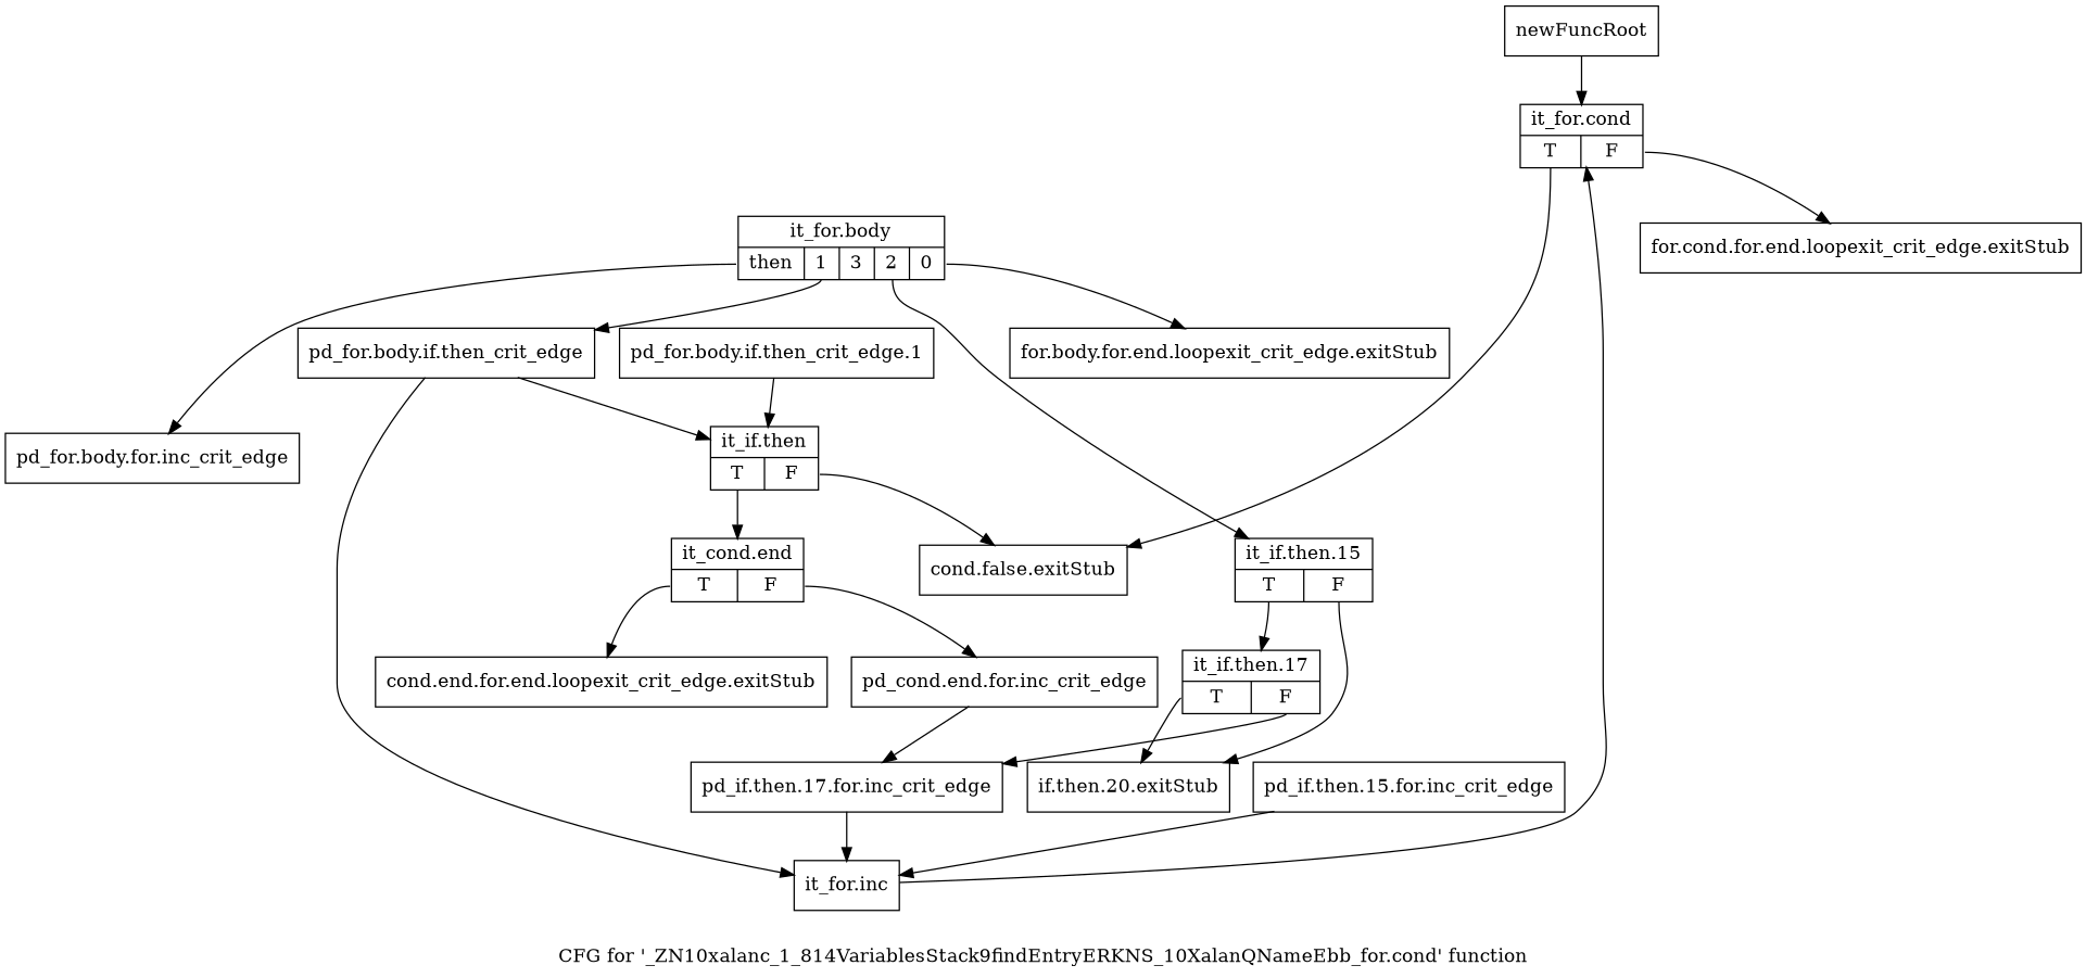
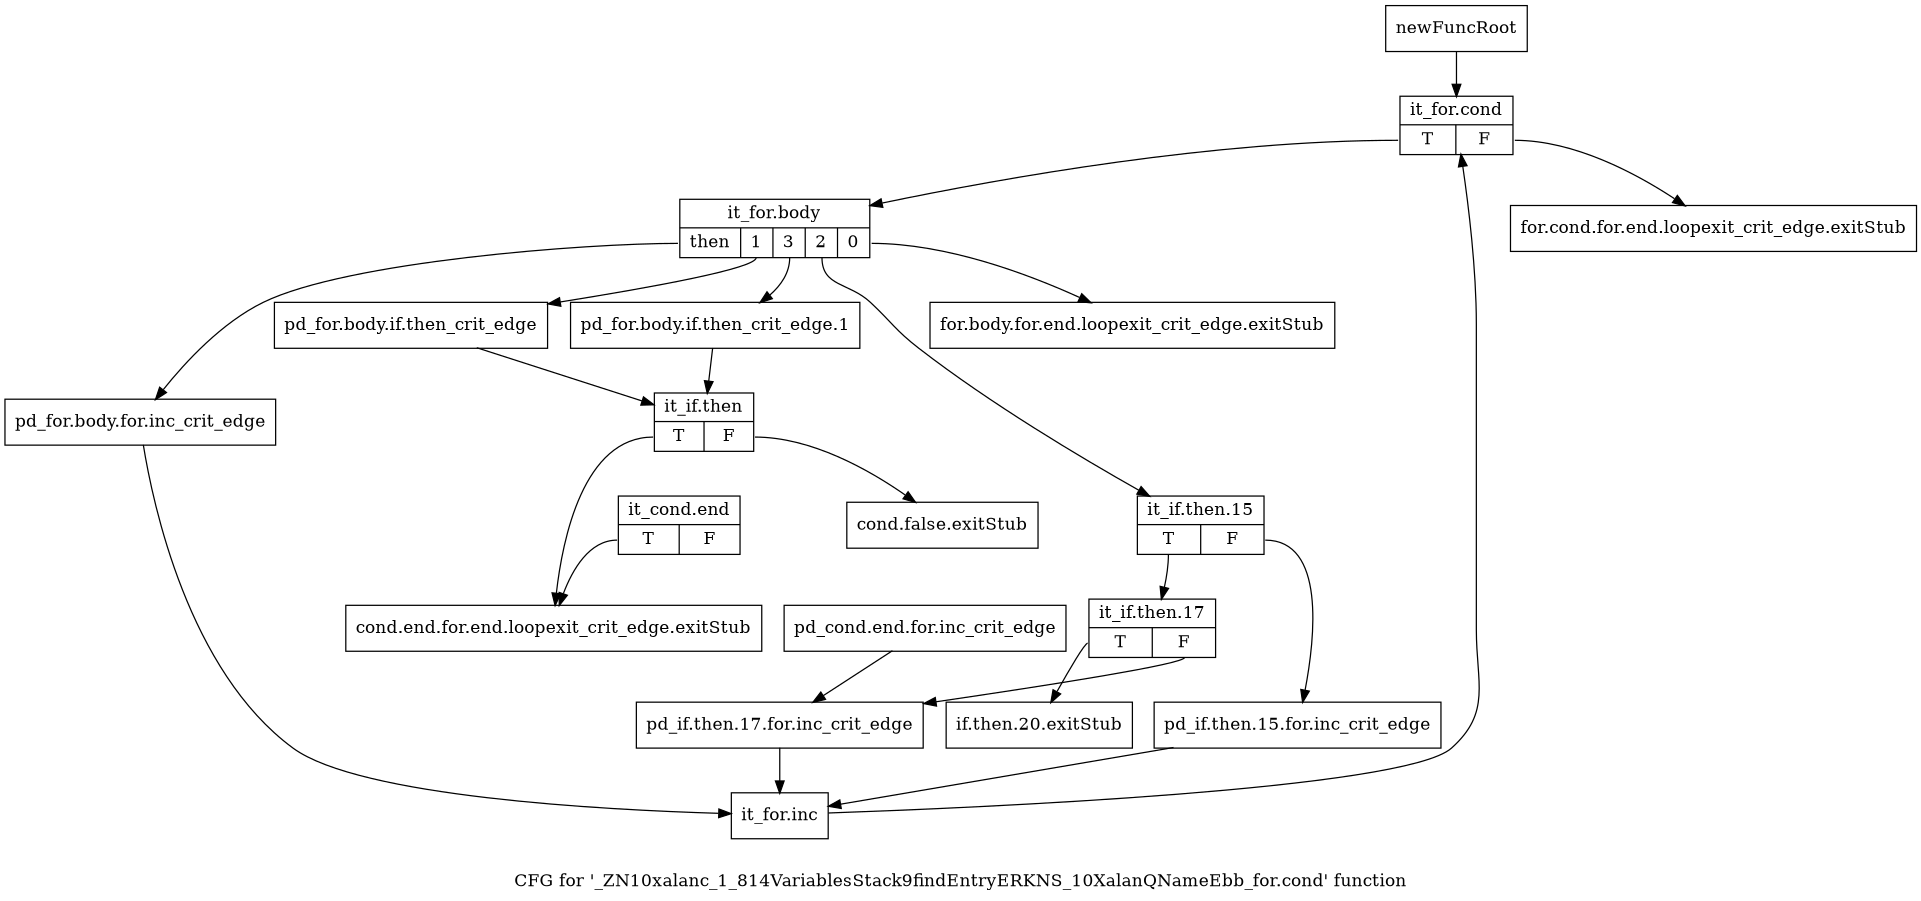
  digraph {
    label="CFG for '_ZN10xalanc_1_814VariablesStack9findEntryERKNS_10XalanQNameEbb_for.cond' function"
    node [shape=record]
    n1 [label="{newFuncRoot}"]
    n2 [label="{it_for.cond|{<s0>T|<s1>F}}"]
    n3 [label="{for.cond.for.end.loopexit_crit_edge.exitStub}"]
    n4 [label="{it_for.body|{<s0>then|<s1>1|<s2>3|<s3>2|<s4>0}}"]
    n5 [label="{for.body.for.end.loopexit_crit_edge.exitStub}"]
    n6 [label="{pd_for.body.for.inc_crit_edge}"]
    n7 [label="{pd_for.body.if.then_crit_edge}"]
    n8 [label="{pd_for.body.if.then_crit_edge.1}"]
    n9 [label="{it_if.then.15|{<s0>T|<s1>F}}"]
    n10 [label="{if.then.20.exitStub}"]
    n11 [label="{cond.false.exitStub}"]
    n12 [label="{cond.end.for.end.loopexit_crit_edge.exitStub}"]
    n13 [label="{it_for.inc}"]
    n14 [label="{it_if.then|{<s0>T|<s1>F}}"]
    n15 [label="{it_if.then.17|{<s0>T|<s1>F}}"]
    n16 [label="{pd_if.then.15.for.inc_crit_edge}"]
    n17 [label="{it_cond.end|{<s0>T|<s1>F}}"]
    n18 [label="{pd_if.then.17.for.inc_crit_edge}"]
    n19 [label="{pd_cond.end.for.inc_crit_edge}"]
    n1 -> n2
    n2 -> n3 [tailport=s1]
-   n2 -> n11 [tailport=s0]
+   n2 -> n4 [tailport=s0]
    n4 -> n5 [tailport=s4]
    n4 -> n6 [tailport=s0]
    n4 -> n7 [tailport=s1]
+   n4 -> n8 [tailport=s2]
    n4 -> n9 [tailport=s3]
-   n7 -> n13
+   n6 -> n13
    n7 -> n14
    n8 -> n14
    n9 -> n15 [tailport=s0]
-   n9 -> n10 [tailport=s1]
+   n9 -> n16 [tailport=s1]
    n13 -> n2
    n14 -> n11 [tailport=s1]
-   n14 -> n17 [tailport=s0]
+   n14 -> n12 [tailport=s0]
    n15 -> n10 [tailport=s0]
    n15 -> n18 [tailport=s1]
    n16 -> n13
    n17 -> n12 [tailport=s0]
-   n17 -> n19 [tailport=s1]
    n18 -> n13
    n19 -> n18
  }
